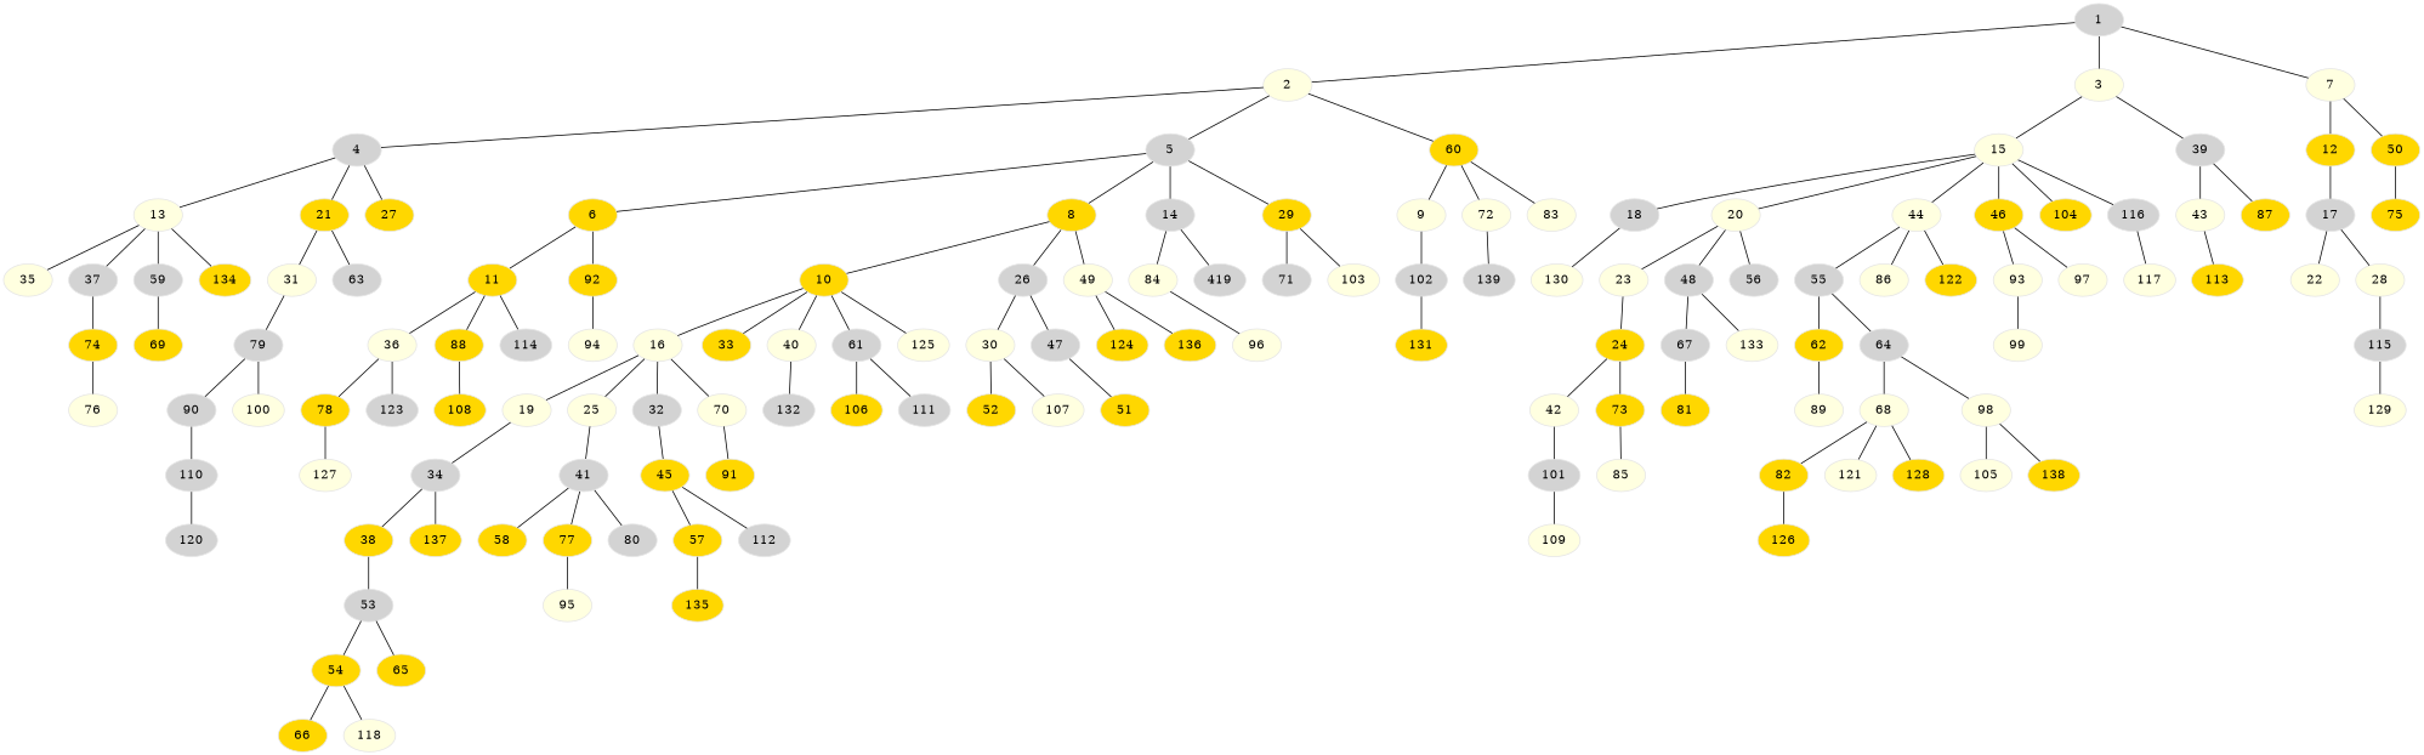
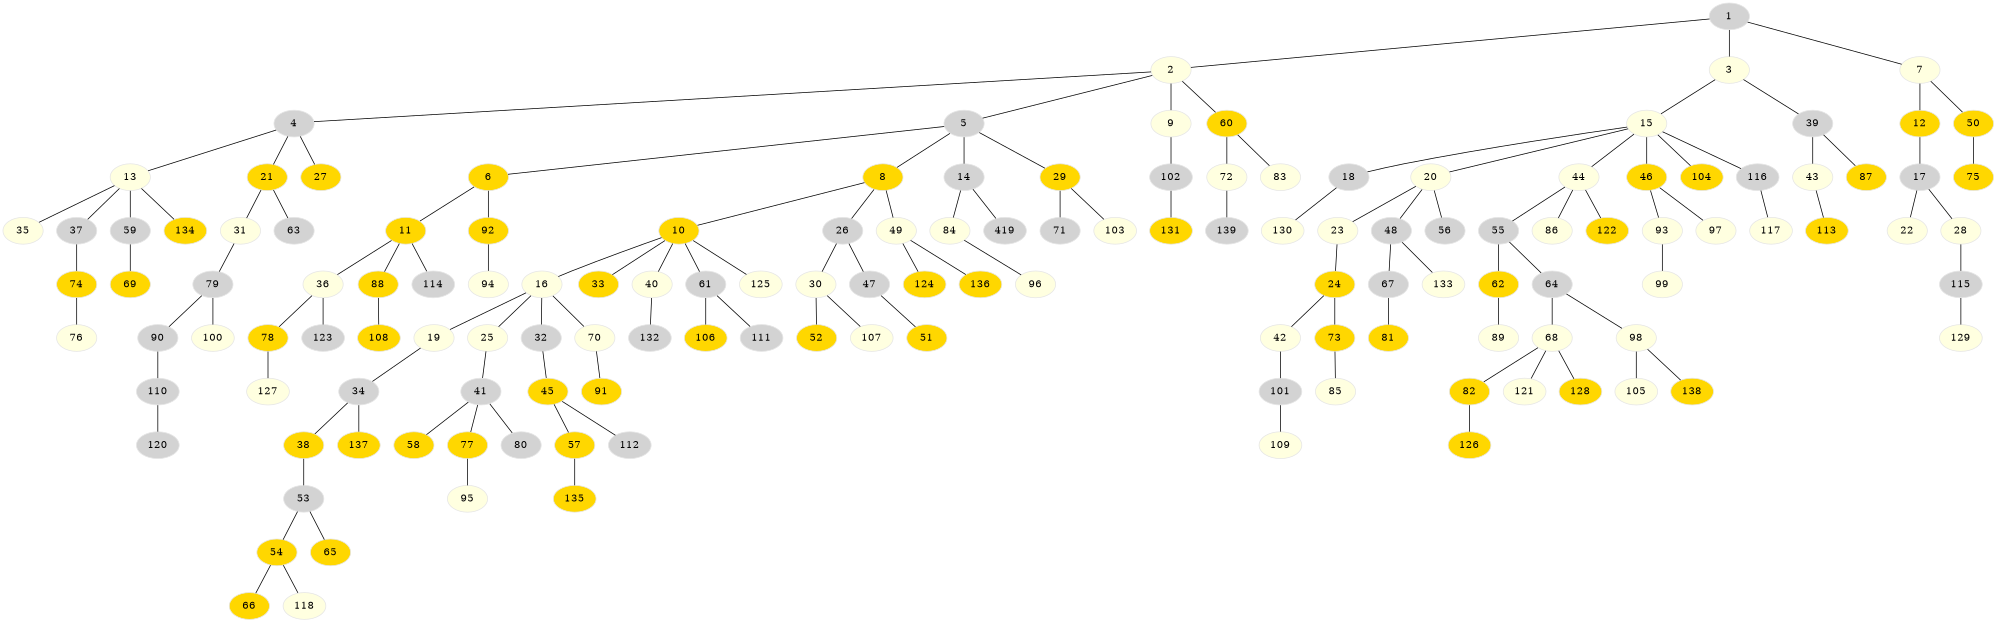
  graph {
    node [color=gray90 fillcolor=lightyellow style=filled]
    1 [fillcolor=lightgrey]
    2
    3
    7
    4 [fillcolor=lightgrey]
    5 [fillcolor=lightgrey]
    9
    60 [fillcolor=gold]
    15
    39 [fillcolor=lightgrey]
    12 [fillcolor=gold]
    50 [fillcolor=gold]
    13
    21 [fillcolor=gold]
    27 [fillcolor=gold]
    6 [fillcolor=gold]
    8 [fillcolor=gold]
    14 [fillcolor=lightgrey]
    29 [fillcolor=gold]
    102 [fillcolor=lightgrey]
    72
    83
    18 [fillcolor=lightgrey]
    20
    44
    46 [fillcolor=gold]
    104 [fillcolor=gold]
    116 [fillcolor=lightgrey]
    43
    87 [fillcolor=gold]
    35
    37 [fillcolor=lightgrey]
    59 [fillcolor=lightgrey]
    134 [fillcolor=gold]
    31
    63 [fillcolor=lightgrey]
    11 [fillcolor=gold]
    92 [fillcolor=gold]
    10 [fillcolor=gold]
    26 [fillcolor=lightgrey]
    49
    84
    n43 [fillcolor=lightgrey label=419]
    71 [fillcolor=lightgrey]
    103
    36
    88 [fillcolor=gold]
    114 [fillcolor=lightgrey]
    94
    17 [fillcolor=lightgrey]
    75 [fillcolor=gold]
    16
    33 [fillcolor=gold]
    40
    61 [fillcolor=lightgrey]
    125
    30
    47 [fillcolor=lightgrey]
    124 [fillcolor=gold]
    136 [fillcolor=gold]
    131 [fillcolor=gold]
    19
    25
    32 [fillcolor=lightgrey]
    70
    132 [fillcolor=lightgrey]
    106 [fillcolor=gold]
    111 [fillcolor=lightgrey]
    78 [fillcolor=gold]
    123 [fillcolor=lightgrey]
    108 [fillcolor=gold]
    22
    28
    74 [fillcolor=gold]
    69 [fillcolor=gold]
    96
    130
    23
    48 [fillcolor=lightgrey]
    56 [fillcolor=lightgrey]
    55 [fillcolor=lightgrey]
    86
    122 [fillcolor=gold]
    93
    97
    117
    34 [fillcolor=lightgrey]
    41 [fillcolor=lightgrey]
    45 [fillcolor=gold]
    91 [fillcolor=gold]
    115 [fillcolor=lightgrey]
    38 [fillcolor=gold]
    137 [fillcolor=gold]
    24 [fillcolor=gold]
    67 [fillcolor=lightgrey]
    133
    79 [fillcolor=lightgrey]
    42
    73 [fillcolor=gold]
    101 [fillcolor=lightgrey]
    85
    58 [fillcolor=gold]
    77 [fillcolor=gold]
    80 [fillcolor=lightgrey]
    52 [fillcolor=gold]
    107
    51 [fillcolor=gold]
    129
    90 [fillcolor=lightgrey]
    100
    57 [fillcolor=gold]
    112 [fillcolor=lightgrey]
    53 [fillcolor=lightgrey]
    127
    76
    54 [fillcolor=gold]
    65 [fillcolor=gold]
    113 [fillcolor=gold]
    95
    109
    62 [fillcolor=gold]
    64 [fillcolor=lightgrey]
    135 [fillcolor=gold]
    99
    81 [fillcolor=gold]
    66 [fillcolor=gold]
    118
    89
    68
    98
    139 [fillcolor=lightgrey]
    82 [fillcolor=gold]
    121
    128 [fillcolor=gold]
    105
    138 [fillcolor=gold]
    126 [fillcolor=gold]
    110 [fillcolor=lightgrey]
    120 [fillcolor=lightgrey]
    1 -- 2
    1 -- 3
    1 -- 7
    2 -- 4
    2 -- 5
-   60 -- 9
+   2 -- 9
    2 -- 60
    3 -- 15
    3 -- 39
    7 -- 12
    7 -- 50
    4 -- 13
    4 -- 21
    4 -- 27
    5 -- 6
    5 -- 8
    5 -- 14
    5 -- 29
    9 -- 102
    60 -- 72
    60 -- 83
    15 -- 18
    15 -- 20
    15 -- 44
    15 -- 46
    15 -- 104
    15 -- 116
    39 -- 43
    39 -- 87
    12 -- 17
    50 -- 75
    13 -- 35
    13 -- 37
    13 -- 59
    13 -- 134
    21 -- 31
    21 -- 63
    6 -- 11
    6 -- 92
    8 -- 10
    8 -- 26
    8 -- 49
    14 -- 84
    14 -- n43
    29 -- 71
    29 -- 103
    102 -- 131
    72 -- 139
    18 -- 130
    20 -- 23
    20 -- 48
    20 -- 56
    44 -- 55
    44 -- 86
    44 -- 122
    46 -- 93
    46 -- 97
    116 -- 117
    43 -- 113
    37 -- 74
    59 -- 69
    31 -- 79
    11 -- 36
    11 -- 88
    11 -- 114
    92 -- 94
    10 -- 16
    10 -- 33
    10 -- 40
    10 -- 61
    10 -- 125
    26 -- 30
    26 -- 47
    49 -- 124
    49 -- 136
    84 -- 96
    36 -- 78
    36 -- 123
    88 -- 108
    17 -- 22
    17 -- 28
    16 -- 19
    16 -- 25
    16 -- 32
    16 -- 70
    40 -- 132
    61 -- 106
    61 -- 111
    30 -- 52
    30 -- 107
    47 -- 51
    19 -- 34
    25 -- 41
    32 -- 45
    70 -- 91
    78 -- 127
    28 -- 115
    74 -- 76
    23 -- 24
    48 -- 67
    48 -- 133
    55 -- 62
    55 -- 64
    93 -- 99
    34 -- 38
    34 -- 137
    41 -- 58
    41 -- 77
    41 -- 80
    45 -- 57
    45 -- 112
    115 -- 129
    38 -- 53
    24 -- 42
    24 -- 73
    67 -- 81
    79 -- 90
    79 -- 100
    42 -- 101
    73 -- 85
    101 -- 109
    77 -- 95
    90 -- 110
    57 -- 135
    53 -- 54
    53 -- 65
    54 -- 66
    54 -- 118
    62 -- 89
    64 -- 68
    64 -- 98
    68 -- 82
    68 -- 121
    68 -- 128
    98 -- 105
    98 -- 138
    82 -- 126
    110 -- 120
  }
